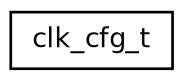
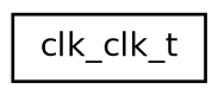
  digraph {
    rankdir=LR
-   n1 [color=black fillcolor=white fontname=Helvetica fontsize=10 height=0.2 label=clk_cfg_t shape=record style=filled width=0.4]
+   n1 [color=black fillcolor=white fontname=Helvetica fontsize=10 height=0.2 label=clk_clk_t shape=record style=filled width=0.4]
  }
